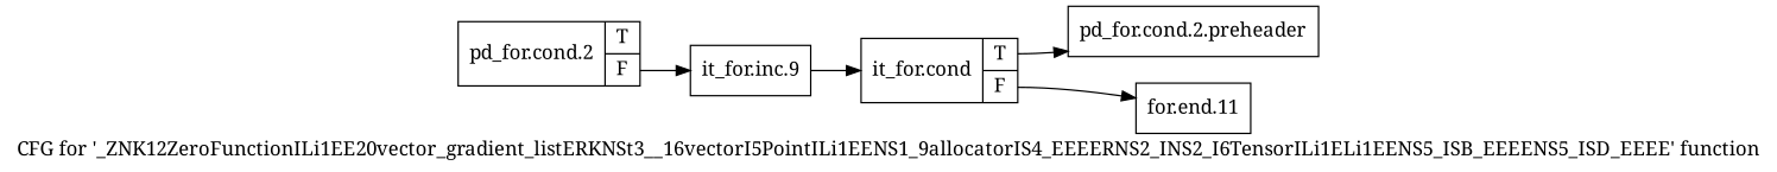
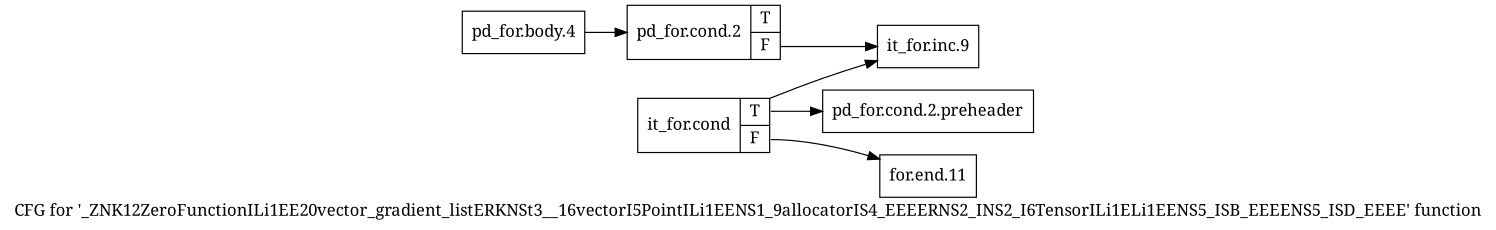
  digraph {
    fontname="Noto Serif"
    label="CFG for '_ZNK12ZeroFunctionILi1EE20vector_gradient_listERKNSt3__16vectorI5PointILi1EENS1_9allocatorIS4_EEEERNS2_INS2_I6TensorILi1ELi1EENS5_ISB_EEEENS5_ISD_EEEE' function"
    rankdir=LR
    node [fontname="Noto Serif" shape=record]
    edge [fontname="Noto Serif"]
    n1 [label="{it_for.cond|{<s0>T|<s1>F}}"]
    n2 [label="{pd_for.cond.2.preheader}"]
    n3 [label="{for.end.11}"]
    n4 [label="{pd_for.cond.2|{<s0>T|<s1>F}}"]
    n5 [label="{it_for.inc.9}"]
+   n6 [label="{pd_for.body.4}"]
    n1 -> n2 [tailport=s0]
    n1 -> n3 [tailport=s1]
    n4 -> n5 [tailport=s1]
-   n5 -> n1
+   n1 -> n5
+   n6 -> n4
  }
